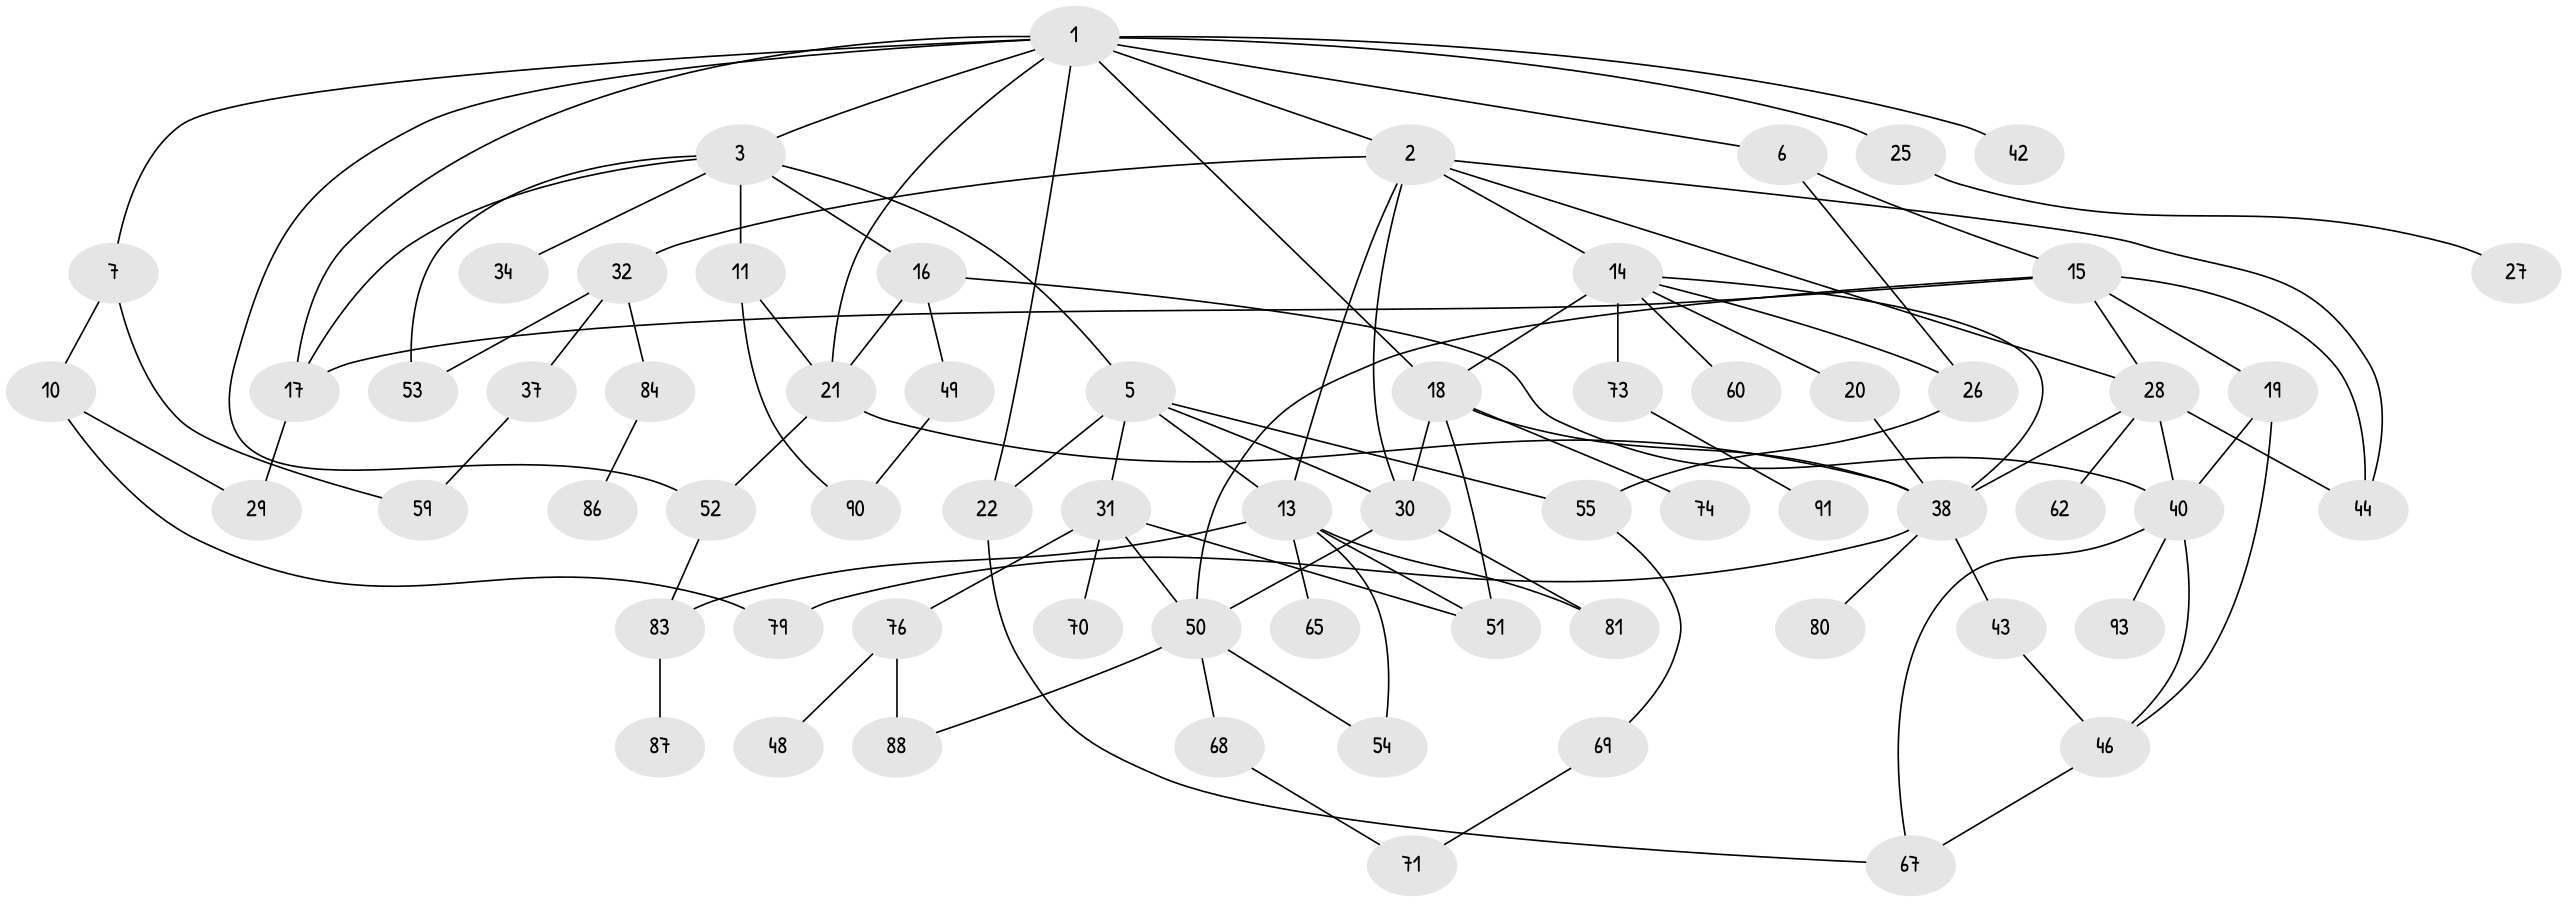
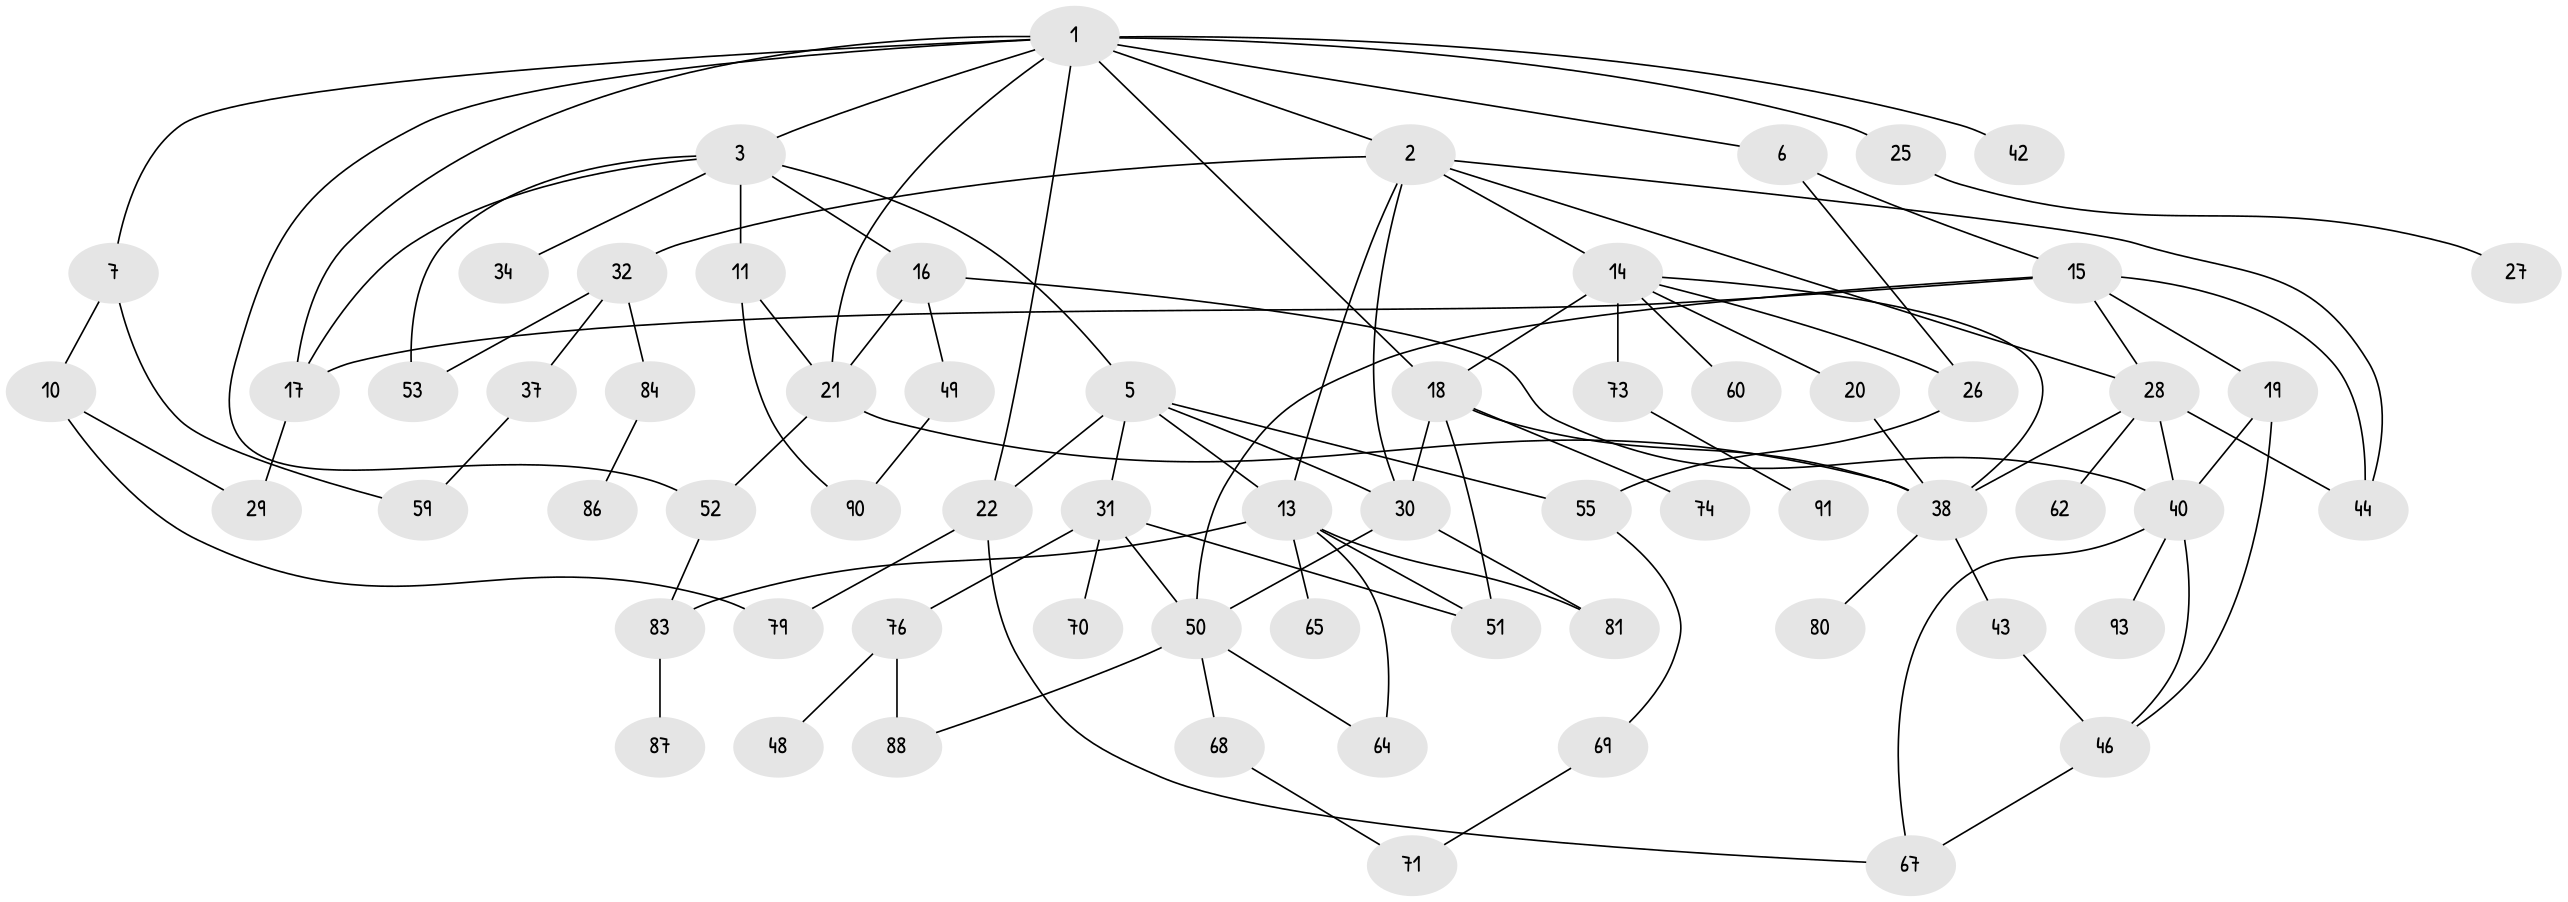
  graph {
    fontname="Patrick Hand"
    node [color=gray90 fontname="Patrick Hand" style=filled]
    edge [fontname="Patrick Hand"]
    1 [super="+4"]
    2 [super="+12"]
    3 [super="+8"]
    6
    7 [super="+9"]
    17 [super="+76"]
    18 [super="+23"]
    21 [super="+75"]
    22 [super="+92"]
    25
    42 [super="+89"]
    52 [super="+63"]
    13 [super="+82"]
    14 [super="+24"]
    28 [super="+45"]
    30
    32 [super="+41"]
    44
    5 [super="+61"]
    11 [super="+35"]
    16 [super="+56"]
    34
    53 [super="+77"]
    15 [super="+39"]
    26
    10
    59
    29
    51 [super="+73"]
    38 [super="+57"]
    74
    67
    27
    83 [super="+85"]
-   54
+   54 [label=64]
    65
    81
    20
    60
    n40 [label=73]
    40 [super="+47"]
    62
    50 [super="+69"]
    37
    84
    31 [super="+33"]
    55 [super="+66"]
    90
    49
    n50 [label=76]
    70
    n52 [label=69]
    19
    79
    87
    43
    80
    91
    46 [super="+58"]
    88
    68
    93
    48
    86
    71 [super="+72"]
    1 -- 2
    1 -- 3
    1 -- 6
    1 -- 7
    1 -- 17
    1 -- 18
    1 -- 21
    1 -- 22
    1 -- 25
    1 -- 42
    1 -- 52
    2 -- 13
    2 -- 14 [weight=2]
    2 -- 28
    2 -- 30
    2 -- 32
    2 -- 44
    3 -- 17
    3 -- 5
    3 -- 11
    3 -- 16
    3 -- 34
    3 -- 53
    6 -- 15
    6 -- 26
    7 -- 10
    7 -- 59
    17 -- 29
    18 -- 30
    18 -- 51
    18 -- 38
    18 -- 74
    21 -- 52
    21 -- 38
    22 -- 67
    25 -- 27
    52 -- 83
    13 -- 51
    13 -- 83
    13 -- 54
    13 -- 65
    13 -- 81
    14 -- 18 [weight=2]
    14 -- 26
    14 -- 38
    14 -- 20
    14 -- 60
    14 -- n40
    28 -- 44
    28 -- 38
    28 -- 40
    28 -- 62
    30 -- 81
    30 -- 50
    32 -- 53
    32 -- 37
    32 -- 84
    5 -- 22
    5 -- 13
    5 -- 30
    5 -- 31
    5 -- 55
    11 -- 21
    11 -- 90
    16 -- 21
    16 -- 40
    16 -- 49
    15 -- 17
    15 -- 28
    15 -- 44
    15 -- 50
    15 -- 19
    26 -- 55
    10 -- 29
    10 -- 79
-   38 -- 79
+   22 -- 79
    38 -- 43
    38 -- 80
    83 -- 87
    20 -- 38
    n40 -- 91
    40 -- 67
    40 -- 46
    40 -- 93
    50 -- 54
    50 -- 88
    50 -- 68
    37 -- 59
    84 -- 86
    31 -- 51
    31 -- 50
    31 -- n50
    31 -- 70
    55 -- n52
    49 -- 90
    n50 -- 88
    n50 -- 48
    n52 -- 71
    19 -- 40
    19 -- 46
    43 -- 46
    46 -- 67
    68 -- 71
  }
